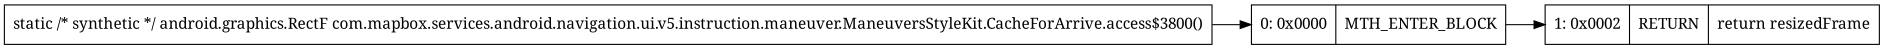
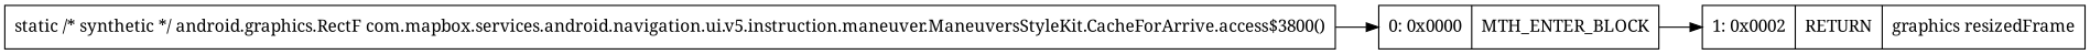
  digraph {
    rankdir=LR
    fontname="Noto Serif"
    node [shape=record fontname="Noto Serif"]
    edge [fontname="Noto Serif"]
    n1 [label="{0\:\ 0x0000|MTH_ENTER_BLOCK\l}"]
-   n2 [label="{1\:\ 0x0002|RETURN\l|return resizedFrame\l}"]
+   n2 [label="{1\:\ 0x0002|RETURN\l|graphics resizedFrame\l}"]
    n3 [label="{static \/* synthetic *\/ android.graphics.RectF com.mapbox.services.android.navigation.ui.v5.instruction.maneuver.ManeuversStyleKit.CacheForArrive.access$3800() }"]
    n1 -> n2
    n3 -> n1
  }
